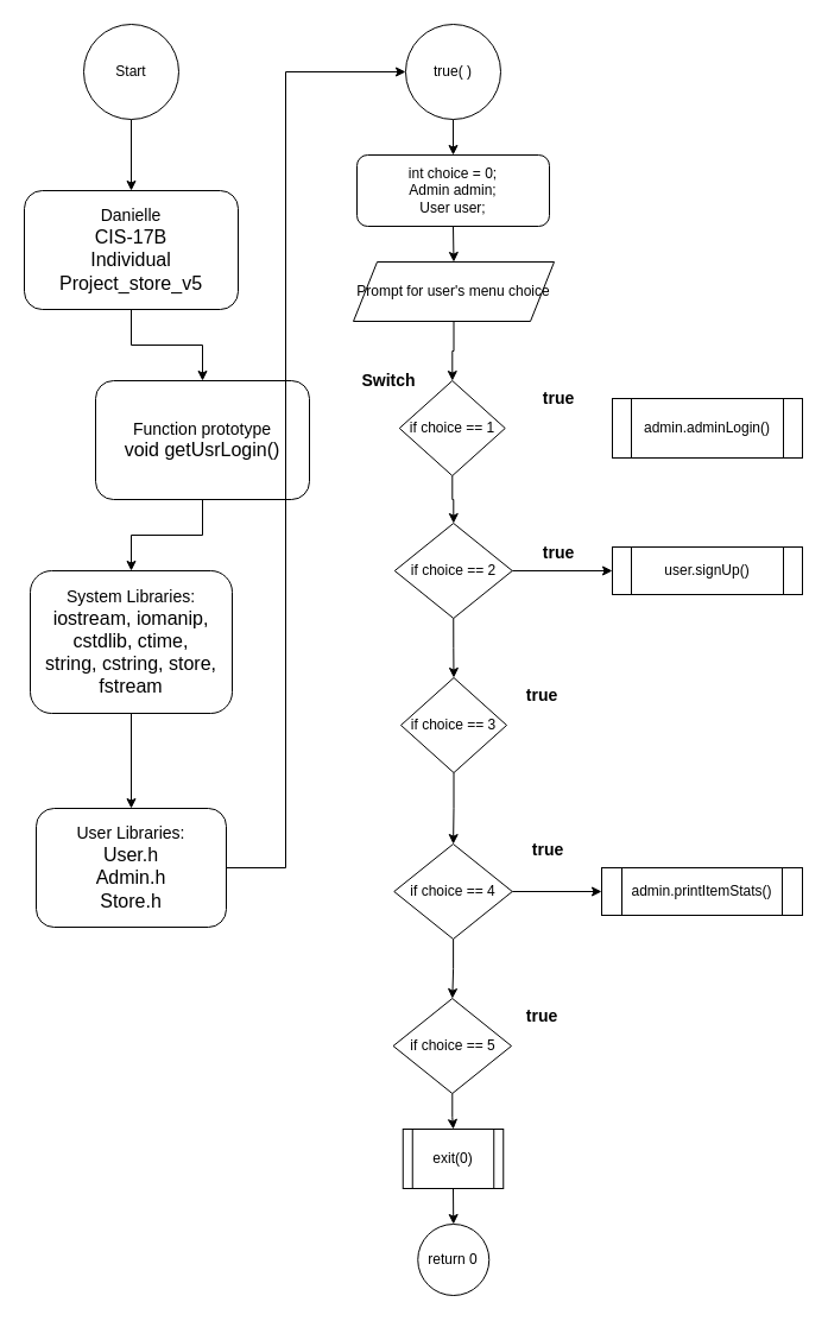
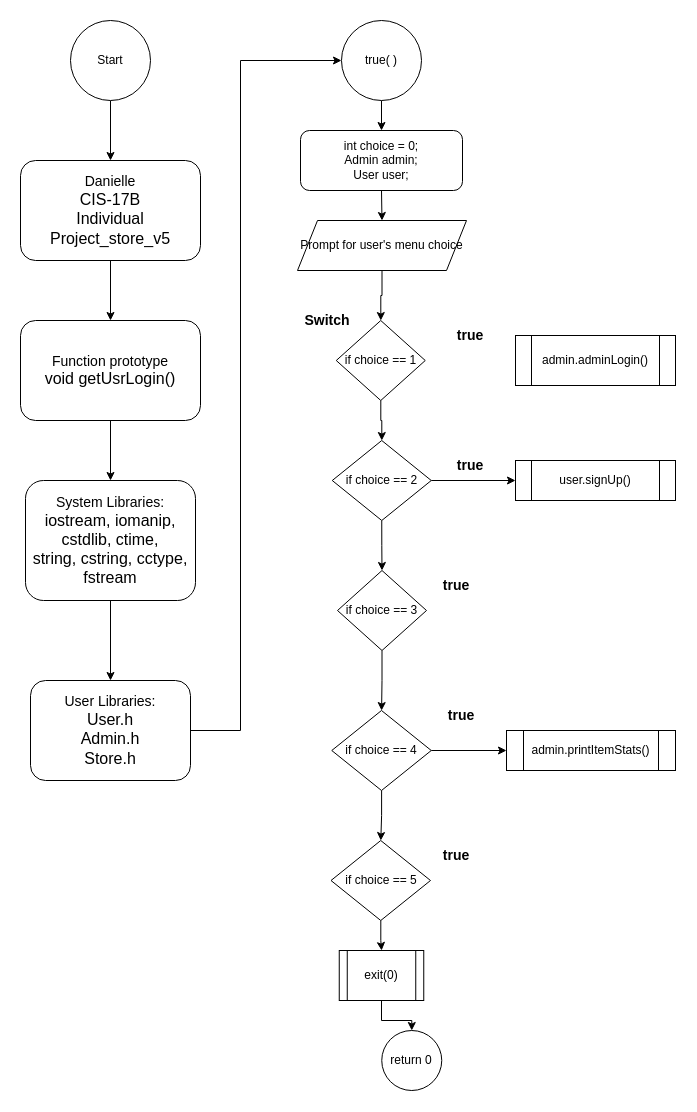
  <mxCell id="0" />
  <mxCell id="1" parent="0" />
  <mxCell id="2" style="edgeStyle=orthogonalEdgeStyle;rounded=0;orthogonalLoop=1;jettySize=auto;html=1;exitX=0.5;exitY=1;exitDx=0;exitDy=0;entryX=0.5;entryY=0;entryDx=0;entryDy=0;" edge="1" parent="1" source="3" target="7"><mxGeometry relative="1" as="geometry" /></mxCell>
  <mxCell id="3" value="true( )" style="ellipse;whiteSpace=wrap;html=1;aspect=fixed;" vertex="1" parent="1"><mxGeometry x="341" y="20" width="80" height="80" as="geometry" /></mxCell>
  <mxCell id="4" value="" style="edgeStyle=orthogonalEdgeStyle;rounded=0;orthogonalLoop=1;jettySize=auto;html=1;" edge="1" parent="1" source="5" target="12"><mxGeometry relative="1" as="geometry" /></mxCell>
  <mxCell id="5" value="if choice == 1" style="rhombus;whiteSpace=wrap;html=1;" vertex="1" parent="1"><mxGeometry x="335.75" y="320" width="89" height="80" as="geometry" /></mxCell>
  <mxCell id="6" style="edgeStyle=orthogonalEdgeStyle;rounded=0;orthogonalLoop=1;jettySize=auto;html=1;exitX=0.5;exitY=1;exitDx=0;exitDy=0;entryX=0.5;entryY=0;entryDx=0;entryDy=0;" edge="1" parent="1" source="7" target="9"><mxGeometry relative="1" as="geometry" /></mxCell>
  <mxCell id="7" value="&lt;div&gt;int choice = 0;&lt;/div&gt;&lt;div&gt;&lt;div&gt;Admin admin;&lt;/div&gt;&lt;div&gt;User user;&lt;br&gt;&lt;/div&gt;&lt;/div&gt;" style="rounded=1;whiteSpace=wrap;html=1;" vertex="1" parent="1"><mxGeometry x="300" y="130" width="162" height="60" as="geometry" /></mxCell>
  <mxCell id="8" value="" style="edgeStyle=orthogonalEdgeStyle;rounded=0;orthogonalLoop=1;jettySize=auto;html=1;" edge="1" parent="1" source="9" target="5"><mxGeometry relative="1" as="geometry" /></mxCell>
  <mxCell id="9" value="Prompt for user's menu choice" style="shape=parallelogram;perimeter=parallelogramPerimeter;whiteSpace=wrap;html=1;fixedSize=1;" vertex="1" parent="1"><mxGeometry x="297" y="220" width="169" height="50" as="geometry" /></mxCell>
  <mxCell id="10" value="" style="edgeStyle=orthogonalEdgeStyle;rounded=0;orthogonalLoop=1;jettySize=auto;html=1;" edge="1" parent="1" source="12" target="18"><mxGeometry relative="1" as="geometry" /></mxCell>
  <mxCell id="11" style="edgeStyle=orthogonalEdgeStyle;rounded=0;orthogonalLoop=1;jettySize=auto;html=1;exitX=0.5;exitY=1;exitDx=0;exitDy=0;entryX=0.5;entryY=0;entryDx=0;entryDy=0;" edge="1" parent="1" source="12" target="14"><mxGeometry relative="1" as="geometry" /></mxCell>
  <mxCell id="12" value="if choice == 2" style="rhombus;whiteSpace=wrap;html=1;" vertex="1" parent="1"><mxGeometry x="331.75" y="440" width="99" height="80" as="geometry" /></mxCell>
  <mxCell id="13" value="" style="edgeStyle=orthogonalEdgeStyle;rounded=0;orthogonalLoop=1;jettySize=auto;html=1;" edge="1" parent="1" source="14" target="17"><mxGeometry relative="1" as="geometry" /></mxCell>
  <mxCell id="14" value="if choice == 3" style="rhombus;whiteSpace=wrap;html=1;" vertex="1" parent="1"><mxGeometry x="337" y="570" width="89" height="80" as="geometry" /></mxCell>
  <mxCell id="15" value="" style="edgeStyle=orthogonalEdgeStyle;rounded=0;orthogonalLoop=1;jettySize=auto;html=1;" edge="1" parent="1" source="17" target="21"><mxGeometry relative="1" as="geometry" /></mxCell>
  <mxCell id="16" value="" style="edgeStyle=orthogonalEdgeStyle;rounded=0;orthogonalLoop=1;jettySize=auto;html=1;" edge="1" parent="1" source="17" target="23"><mxGeometry relative="1" as="geometry" /></mxCell>
  <mxCell id="17" value="if choice == 4" style="rhombus;whiteSpace=wrap;html=1;" vertex="1" parent="1"><mxGeometry x="331.25" y="710" width="99.5" height="80" as="geometry" /></mxCell>
  <mxCell id="18" value="user.signUp()" style="shape=process;whiteSpace=wrap;html=1;backgroundOutline=1;" vertex="1" parent="1"><mxGeometry x="515" y="460" width="160" height="40" as="geometry" /></mxCell>
  <mxCell id="19" value="admin.adminLogin()" style="shape=process;whiteSpace=wrap;html=1;backgroundOutline=1;" vertex="1" parent="1"><mxGeometry x="515" y="335" width="160" height="50" as="geometry" /></mxCell>
  <mxCell id="20" value="&lt;font style=&quot;font-size: 14px;&quot;&gt;&lt;b&gt;true&lt;/b&gt;&lt;/font&gt;" style="text;strokeColor=none;align=center;fillColor=none;html=1;verticalAlign=middle;whiteSpace=wrap;rounded=0;" vertex="1" parent="1"><mxGeometry x="440" y="320" width="60" height="30" as="geometry" /></mxCell>
  <mxCell id="21" value="admin.printItemStats()" style="shape=process;whiteSpace=wrap;html=1;backgroundOutline=1;" vertex="1" parent="1"><mxGeometry x="506" y="730" width="169" height="40" as="geometry" /></mxCell>
  <mxCell id="22" value="" style="edgeStyle=orthogonalEdgeStyle;rounded=0;orthogonalLoop=1;jettySize=auto;html=1;" edge="1" parent="1" source="23" target="29"><mxGeometry relative="1" as="geometry" /></mxCell>
  <mxCell id="23" value="if choice == 5" style="rhombus;whiteSpace=wrap;html=1;" vertex="1" parent="1"><mxGeometry x="330.5" y="840" width="99.5" height="80" as="geometry" /></mxCell>
  <mxCell id="24" value="&lt;font style=&quot;font-size: 14px;&quot;&gt;&lt;b&gt;true&lt;/b&gt;&lt;/font&gt;" style="text;strokeColor=none;align=center;fillColor=none;html=1;verticalAlign=middle;whiteSpace=wrap;rounded=0;" vertex="1" parent="1"><mxGeometry x="426" y="840" width="60" height="30" as="geometry" /></mxCell>
  <mxCell id="25" value="&lt;font style=&quot;font-size: 14px;&quot;&gt;&lt;b&gt;true&lt;/b&gt;&lt;/font&gt;" style="text;strokeColor=none;align=center;fillColor=none;html=1;verticalAlign=middle;whiteSpace=wrap;rounded=0;" vertex="1" parent="1"><mxGeometry x="430.75" y="700" width="60" height="30" as="geometry" /></mxCell>
  <mxCell id="26" value="&lt;font style=&quot;font-size: 14px;&quot;&gt;&lt;b&gt;true&lt;/b&gt;&lt;/font&gt;" style="text;strokeColor=none;align=center;fillColor=none;html=1;verticalAlign=middle;whiteSpace=wrap;rounded=0;" vertex="1" parent="1"><mxGeometry x="426" y="570" width="60" height="30" as="geometry" /></mxCell>
  <mxCell id="27" value="&lt;font style=&quot;font-size: 14px;&quot;&gt;&lt;b&gt;true&lt;/b&gt;&lt;/font&gt;" style="text;strokeColor=none;align=center;fillColor=none;html=1;verticalAlign=middle;whiteSpace=wrap;rounded=0;" vertex="1" parent="1"><mxGeometry x="440" y="450" width="60" height="30" as="geometry" /></mxCell>
  <mxCell id="28" style="edgeStyle=orthogonalEdgeStyle;rounded=0;orthogonalLoop=1;jettySize=auto;html=1;exitX=0.5;exitY=1;exitDx=0;exitDy=0;entryX=0.5;entryY=0;entryDx=0;entryDy=0;" edge="1" parent="1" source="29" target="31"><mxGeometry relative="1" as="geometry" /></mxCell>
  <mxCell id="29" value="exit(0)" style="shape=process;whiteSpace=wrap;html=1;backgroundOutline=1;" vertex="1" parent="1"><mxGeometry x="338.75" y="950" width="84.5" height="50" as="geometry" /></mxCell>
  <mxCell id="30" value="&lt;font style=&quot;font-size: 14px;&quot;&gt;&lt;b&gt;Switch&lt;/b&gt;&lt;/font&gt;" style="text;strokeColor=none;align=center;fillColor=none;html=1;verticalAlign=middle;whiteSpace=wrap;rounded=0;" vertex="1" parent="1"><mxGeometry x="297" y="305" width="60" height="30" as="geometry" /></mxCell>
- <mxCell id="31" value="return 0" style="ellipse;whiteSpace=wrap;html=1;aspect=fixed;" vertex="1" parent="1"><mxGeometry x="351.25" y="1030" width="60" height="60" as="geometry" /></mxCell>
+ <mxCell id="31" value="return 0" style="ellipse;whiteSpace=wrap;html=1;aspect=fixed;" vertex="1" parent="1"><mxGeometry x="381.25" y="1030" width="60" height="60" as="geometry" /></mxCell>
  <mxCell id="32" value="" style="edgeStyle=orthogonalEdgeStyle;rounded=0;orthogonalLoop=1;jettySize=auto;html=1;" edge="1" parent="1" source="33" target="35"><mxGeometry relative="1" as="geometry" /></mxCell>
  <mxCell id="33" value="Start" style="ellipse;whiteSpace=wrap;html=1;aspect=fixed;" vertex="1" parent="1"><mxGeometry x="70" y="20" width="80" height="80" as="geometry" /></mxCell>
  <mxCell id="34" value="" style="edgeStyle=orthogonalEdgeStyle;rounded=0;orthogonalLoop=1;jettySize=auto;html=1;" edge="1" parent="1" source="35" target="37"><mxGeometry relative="1" as="geometry" /></mxCell>
  <mxCell id="35" value="&lt;div&gt;&lt;font style=&quot;font-size: 14px;&quot;&gt;Danielle&lt;/font&gt;&lt;/div&gt;&lt;div&gt;&lt;font size=&quot;3&quot;&gt;CIS-17B &lt;br&gt;&lt;/font&gt;&lt;/div&gt;&lt;div&gt;&lt;font size=&quot;3&quot;&gt;Individual Project_store_v5&lt;br&gt;&lt;/font&gt;&lt;/div&gt;" style="rounded=1;whiteSpace=wrap;html=1;" vertex="1" parent="1"><mxGeometry x="20" y="160" width="180" height="100" as="geometry" /></mxCell>
  <mxCell id="36" value="" style="edgeStyle=orthogonalEdgeStyle;rounded=0;orthogonalLoop=1;jettySize=auto;html=1;" edge="1" parent="1" source="37" target="39"><mxGeometry relative="1" as="geometry" /></mxCell>
- <mxCell id="37" value="&lt;div&gt;&lt;font style=&quot;font-size: 14px;&quot;&gt;Function prototype&lt;/font&gt;&lt;/div&gt;&lt;div&gt;&lt;font size=&quot;3&quot;&gt;void getUsrLogin()&lt;br&gt;&lt;/font&gt;&lt;/div&gt;" style="rounded=1;whiteSpace=wrap;html=1;" vertex="1" parent="1"><mxGeometry x="80" y="320" width="180" height="100" as="geometry" /></mxCell>
+ <mxCell id="37" value="&lt;div&gt;&lt;font style=&quot;font-size: 14px;&quot;&gt;Function prototype&lt;/font&gt;&lt;/div&gt;&lt;div&gt;&lt;font size=&quot;3&quot;&gt;void getUsrLogin()&lt;br&gt;&lt;/font&gt;&lt;/div&gt;" style="rounded=1;whiteSpace=wrap;html=1;" vertex="1" parent="1"><mxGeometry x="20" y="320" width="180" height="100" as="geometry" /></mxCell>
  <mxCell id="38" value="" style="edgeStyle=orthogonalEdgeStyle;rounded=0;orthogonalLoop=1;jettySize=auto;html=1;" edge="1" parent="1" source="39" target="41"><mxGeometry relative="1" as="geometry" /></mxCell>
- <mxCell id="39" value="&lt;div&gt;&lt;font style=&quot;font-size: 14px;&quot;&gt;System Libraries:&lt;/font&gt;&lt;/div&gt;&lt;div&gt;&lt;font size=&quot;3&quot;&gt;iostream, iomanip, &lt;br&gt;&lt;/font&gt;&lt;/div&gt;&lt;div&gt;&lt;font size=&quot;3&quot;&gt;cstdlib, ctime,&lt;/font&gt;&lt;/div&gt;&lt;div&gt;&lt;font size=&quot;3&quot;&gt;string, cstring, store, fstream&lt;br&gt;&lt;/font&gt;&lt;/div&gt;" style="rounded=1;whiteSpace=wrap;html=1;" vertex="1" parent="1"><mxGeometry x="25" y="480" width="170" height="120" as="geometry" /></mxCell>
+ <mxCell id="39" value="&lt;div&gt;&lt;font style=&quot;font-size: 14px;&quot;&gt;System Libraries:&lt;/font&gt;&lt;/div&gt;&lt;div&gt;&lt;font size=&quot;3&quot;&gt;iostream, iomanip, &lt;br&gt;&lt;/font&gt;&lt;/div&gt;&lt;div&gt;&lt;font size=&quot;3&quot;&gt;cstdlib, ctime,&lt;/font&gt;&lt;/div&gt;&lt;div&gt;&lt;font size=&quot;3&quot;&gt;string, cstring, cctype, fstream&lt;br&gt;&lt;/font&gt;&lt;/div&gt;" style="rounded=1;whiteSpace=wrap;html=1;" vertex="1" parent="1"><mxGeometry x="25" y="480" width="170" height="120" as="geometry" /></mxCell>
  <mxCell id="40" style="edgeStyle=orthogonalEdgeStyle;rounded=0;orthogonalLoop=1;jettySize=auto;html=1;entryX=0;entryY=0.5;entryDx=0;entryDy=0;" edge="1" parent="1" source="41" target="3"><mxGeometry relative="1" as="geometry"><Array as="points"><mxPoint x="240" y="730" /><mxPoint x="240" y="60" /></Array></mxGeometry></mxCell>
  <mxCell id="41" value="&lt;div&gt;&lt;font style=&quot;font-size: 14px;&quot;&gt;User Libraries:&lt;/font&gt;&lt;/div&gt;&lt;div&gt;&lt;font size=&quot;3&quot;&gt;User.h&lt;/font&gt;&lt;/div&gt;&lt;div&gt;&lt;font size=&quot;3&quot;&gt;Admin.h&lt;/font&gt;&lt;/div&gt;&lt;div&gt;&lt;font size=&quot;3&quot;&gt;Store.h&lt;br&gt;&lt;/font&gt;&lt;/div&gt;" style="rounded=1;whiteSpace=wrap;html=1;" vertex="1" parent="1"><mxGeometry x="30" y="680" width="160" height="100" as="geometry" /></mxCell>
